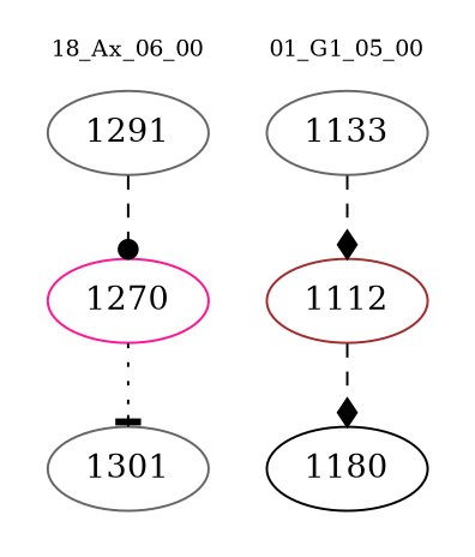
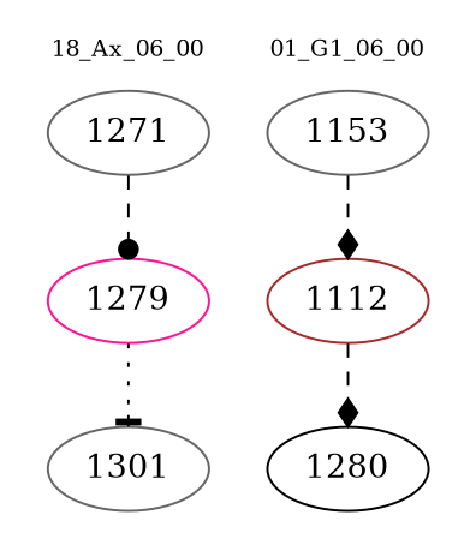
  digraph {
    node [color=gray40]
    edge [arrowhead=diamond color=black style=dashed]
-   n1 [label=1291]
-   n2 [color=deeppink label=1270]
+   n1 [label=1271]
+   n2 [color=deeppink label=1279]
    n3 [label=1301]
-   n4 [label=1133]
+   n4 [label=1153]
    n5 [color=brown label=1112]
-   n6 [color=black label=1180]
+   n6 [color=black label=1280]
    subgraph cluster_1 {
      color=white
      fontsize=10
      label="18_Ax_06_00"
      n1
      n2
      n3
    }
    subgraph cluster_2 {
      color=white
      fontsize=10
-     label="01_G1_05_00"
+     label="01_G1_06_00"
      n4
      n5
      n6
    }
    n1 -> n2 [arrowhead=dot]
    n2 -> n3 [arrowhead=tee style=dotted]
    n4 -> n5
    n5 -> n6
  }
